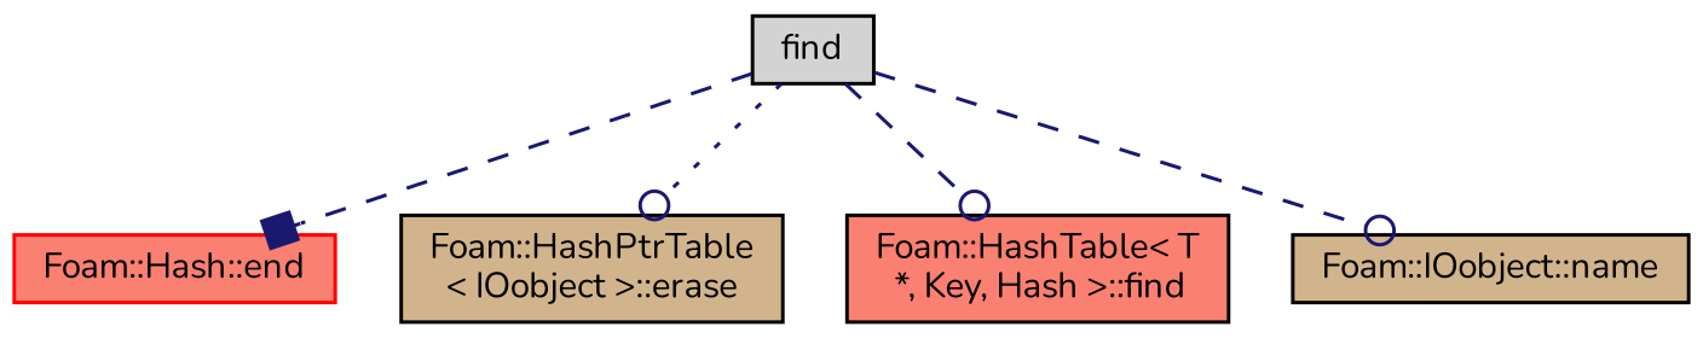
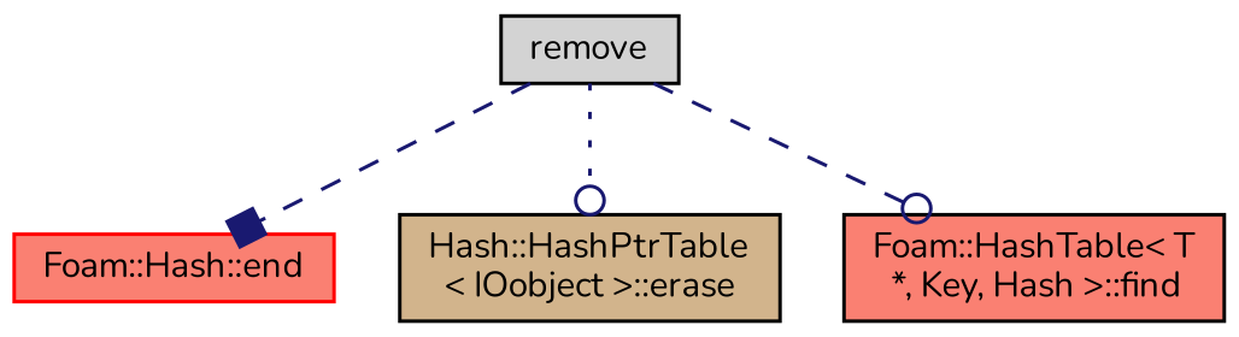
  digraph {
    fontname=Nunito
    rankdir=TB
    node [color=black fillcolor=salmon fontname=Nunito fontsize=10 shape=record style=filled]
    edge [arrowhead=odot color=midnightblue fontname=Nunito fontsize=10 labelfontname=FreeSans labelfontsize=10 style=dashed]
-   n1 [fillcolor=lightgrey fontcolor=black height=0.2 label=find width=0.4]
+   n1 [fillcolor=lightgrey fontcolor=black height=0.2 label=remove width=0.4]
    n2 [color=red height=0.2 label="Foam::Hash::end" width=0.4]
-   n3 [fillcolor=tan height=0.2 label="Foam::HashPtrTable\l\< IOobject \>::erase" width=0.4]
+   n3 [fillcolor=tan height=0.2 label="Hash::HashPtrTable\l\< IOobject \>::erase" width=0.4]
    n4 [height=0.2 label="Foam::HashTable\< T\l *, Key, Hash \>::find" width=0.4]
-   n5 [fillcolor=tan height=0.2 label="Foam::IOobject::name" width=0.4]
    n1 -> n2 [arrowhead=box]
    n1 -> n3 [style=dotted]
    n1 -> n4
-   n1 -> n5
  }
